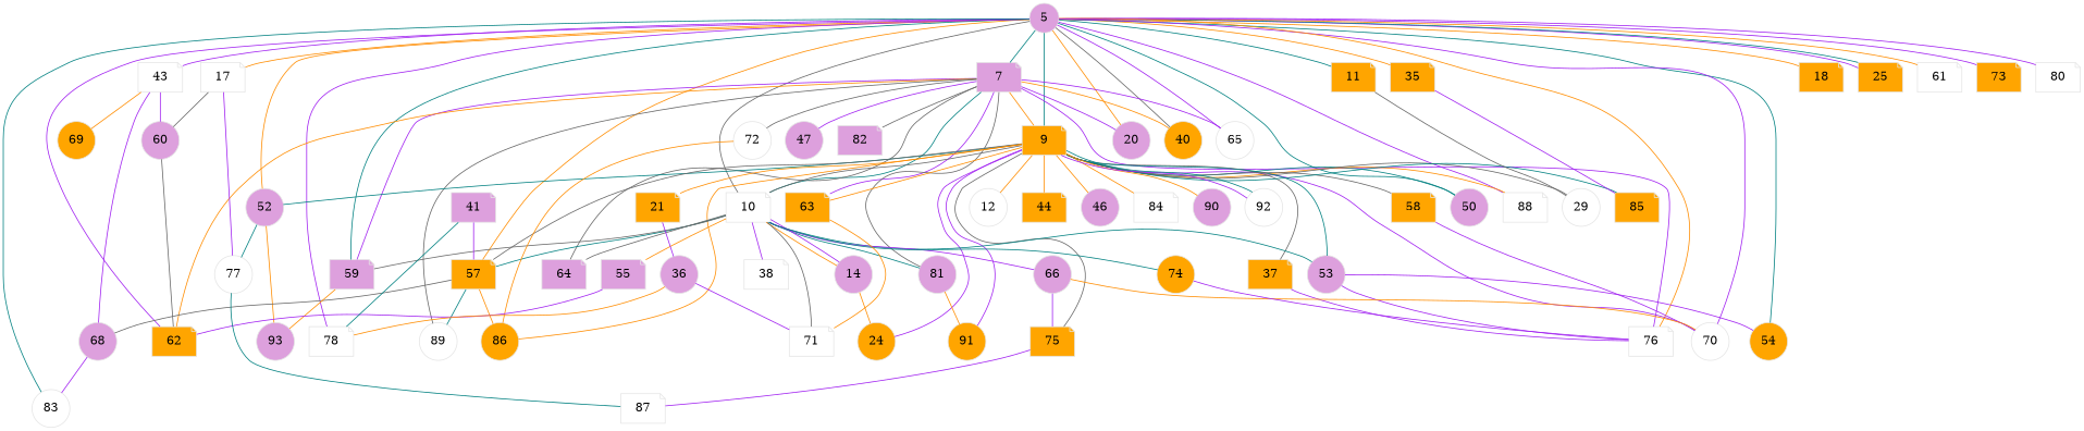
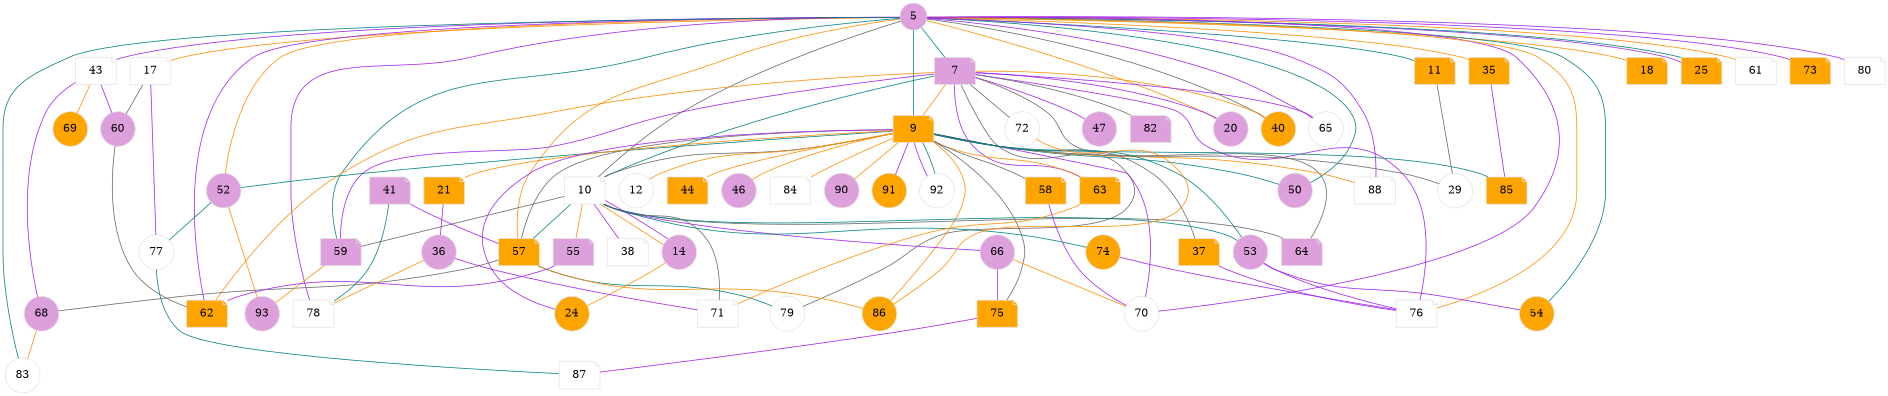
  graph {
    node [color=gray90 fillcolor=orange shape=note style=filled]
    edge [color=purple]
    5 [fillcolor=plum shape=circle super="+3"]
    7 [fillcolor=plum super="+4"]
    9 [super="+8+6"]
    10 [fillcolor=white super="+2"]
    11
    17 [fillcolor=white]
    18
    20 [fillcolor=plum shape=circle]
    25
    35
    40 [shape=circle]
    43 [fillcolor=white]
    50 [fillcolor=plum shape=circle super="+26"]
    52 [fillcolor=plum shape=circle super="+42"]
    54 [shape=circle]
    57 [super="+32+16"]
    59 [fillcolor=plum super="+23"]
    61 [fillcolor=white]
    62 [super="+15"]
    65 [fillcolor=white shape=circle]
    70 [fillcolor=white shape=circle super="+27+67"]
    73
    76 [fillcolor=white super="+31"]
    78 [fillcolor=white super="+22"]
    80 [fillcolor=white]
    83 [fillcolor=white shape=circle]
    88 [fillcolor=white super="+49"]
    47 [fillcolor=plum shape=circle]
    63
    64 [fillcolor=plum super="+33"]
    72 [fillcolor=white shape=circle]
-   81 [fillcolor=plum shape=circle]
    82 [fillcolor=plum]
-   89 [fillcolor=white shape=circle]
+   89 [fillcolor=white shape=circle label=79]
    12 [fillcolor=white shape=circle]
    21 [super="+19"]
    24 [shape=circle]
    29 [fillcolor=white shape=circle]
    37
    44
    46 [fillcolor=plum shape=circle]
    53 [fillcolor=plum shape=circle super="+51"]
    58 [super="+39"]
    75
    84 [fillcolor=white]
    85
    86 [shape=circle super="+34"]
    90 [fillcolor=plum shape=circle]
    91 [shape=circle]
    92 [fillcolor=white shape=circle]
    14 [fillcolor=plum shape=circle]
    38 [fillcolor=white]
    55 [fillcolor=plum]
    66 [fillcolor=plum shape=circle super="+30"]
    71 [fillcolor=white super="+48"]
    74 [shape=circle]
    60 [fillcolor=plum shape=circle super="+45"]
    77 [fillcolor=white shape=circle]
    68 [fillcolor=plum shape=circle]
    69 [shape=circle]
    93 [fillcolor=plum shape=circle]
    36 [fillcolor=plum shape=circle]
    87 [fillcolor=white]
    41 [fillcolor=plum]
    5 -- 7 [color=teal weight=6]
    5 -- 9 [color=teal weight=9]
    5 -- 10 [color=gray40 weight=6]
    5 -- 11 [color=teal weight=2]
    5 -- 17 [color=darkorange weight=2]
    5 -- 18 [color=darkorange weight=2]
    5 -- 20 [color=darkorange]
    5 -- 25
    5 -- 25 [color=teal]
    5 -- 35 [color=darkorange weight=2]
    5 -- 40 [color=gray40]
    5 -- 43 [weight=2]
    5 -- 50 [color=teal]
    5 -- 52 [color=darkorange weight=2]
    5 -- 54 [color=teal]
    5 -- 57 [color=darkorange weight=3]
    5 -- 59 [color=teal]
    5 -- 61 [color=darkorange]
    5 -- 62
    5 -- 65
    5 -- 70 [weight=2]
    5 -- 73
    5 -- 76 [color=darkorange weight=2]
    5 -- 78 [weight=3]
    5 -- 80 [weight=2]
    5 -- 83 [color=teal]
    5 -- 88
    7 -- 9 [color=darkorange weight=6]
    7 -- 10 [color=teal weight=4]
    7 -- 20
    7 -- 40 [color=darkorange]
    7 -- 59
    7 -- 62 [color=darkorange]
    7 -- 65
    7 -- 76 [weight=2]
    7 -- 47 [weight=2]
    7 -- 63
    7 -- 64 [color=gray40]
    7 -- 72 [color=gray40]
-   7 -- 81 [color=gray40]
    7 -- 82 [color=gray40 weight=2]
    7 -- 89 [color=gray40]
    9 -- 10 [color=gray40 weight=6]
    9 -- 50 [color=teal weight=2]
    9 -- 52 [color=teal]
    9 -- 57 [color=gray40]
    9 -- 70 [weight=2]
    9 -- 88 [color=darkorange weight=2]
    9 -- 63 [color=darkorange]
    9 -- 12 [color=darkorange weight=2]
    9 -- 21 [color=darkorange weight=3]
    9 -- 24
    9 -- 29 [color=gray40]
    9 -- 37 [color=gray40]
    9 -- 44 [color=darkorange]
    9 -- 46 [color=darkorange weight=2]
    9 -- 53 [color=teal]
    9 -- 58 [color=gray40 weight=2]
    9 -- 75 [color=gray40]
    9 -- 84 [color=darkorange]
    9 -- 85 [color=teal]
    9 -- 86 [color=darkorange]
    9 -- 90 [color=darkorange weight=2]
    9 -- 91
    9 -- 92
    9 -- 92 [color=teal]
    10 -- 57 [color=teal]
    10 -- 59 [color=gray40]
    10 -- 64 [color=gray40 weight=2]
-   10 -- 81 [color=teal]
    10 -- 53 [color=teal]
    10 -- 14 [color=darkorange]
    10 -- 14
    10 -- 38 [weight=2]
    10 -- 55 [color=darkorange]
    10 -- 66 [weight=2]
    10 -- 71 [color=gray40]
    10 -- 74 [color=teal]
    11 -- 29 [color=gray40]
    17 -- 60 [color=gray40]
    17 -- 77
    35 -- 85
    43 -- 60
    43 -- 68
    43 -- 69 [color=darkorange]
    52 -- 77 [color=teal]
    52 -- 93 [color=darkorange]
    57 -- 89 [color=teal]
    57 -- 86 [color=darkorange weight=2]
    57 -- 68 [color=gray40]
    59 -- 93 [color=darkorange]
    63 -- 71 [color=darkorange]
    72 -- 86 [color=darkorange]
-   81 -- 91 [color=darkorange]
    21 -- 36
    37 -- 76
    53 -- 54
    53 -- 76
    58 -- 70
    75 -- 87
    14 -- 24 [color=darkorange]
    55 -- 62
    66 -- 70 [color=darkorange]
    66 -- 75
    74 -- 76
    60 -- 62 [color=gray40]
    77 -- 87 [color=teal]
-   68 -- 83
+   68 -- 83 [color=darkorange]
    36 -- 78 [color=darkorange]
    36 -- 71
    41 -- 57
    41 -- 78 [color=teal]
  }
